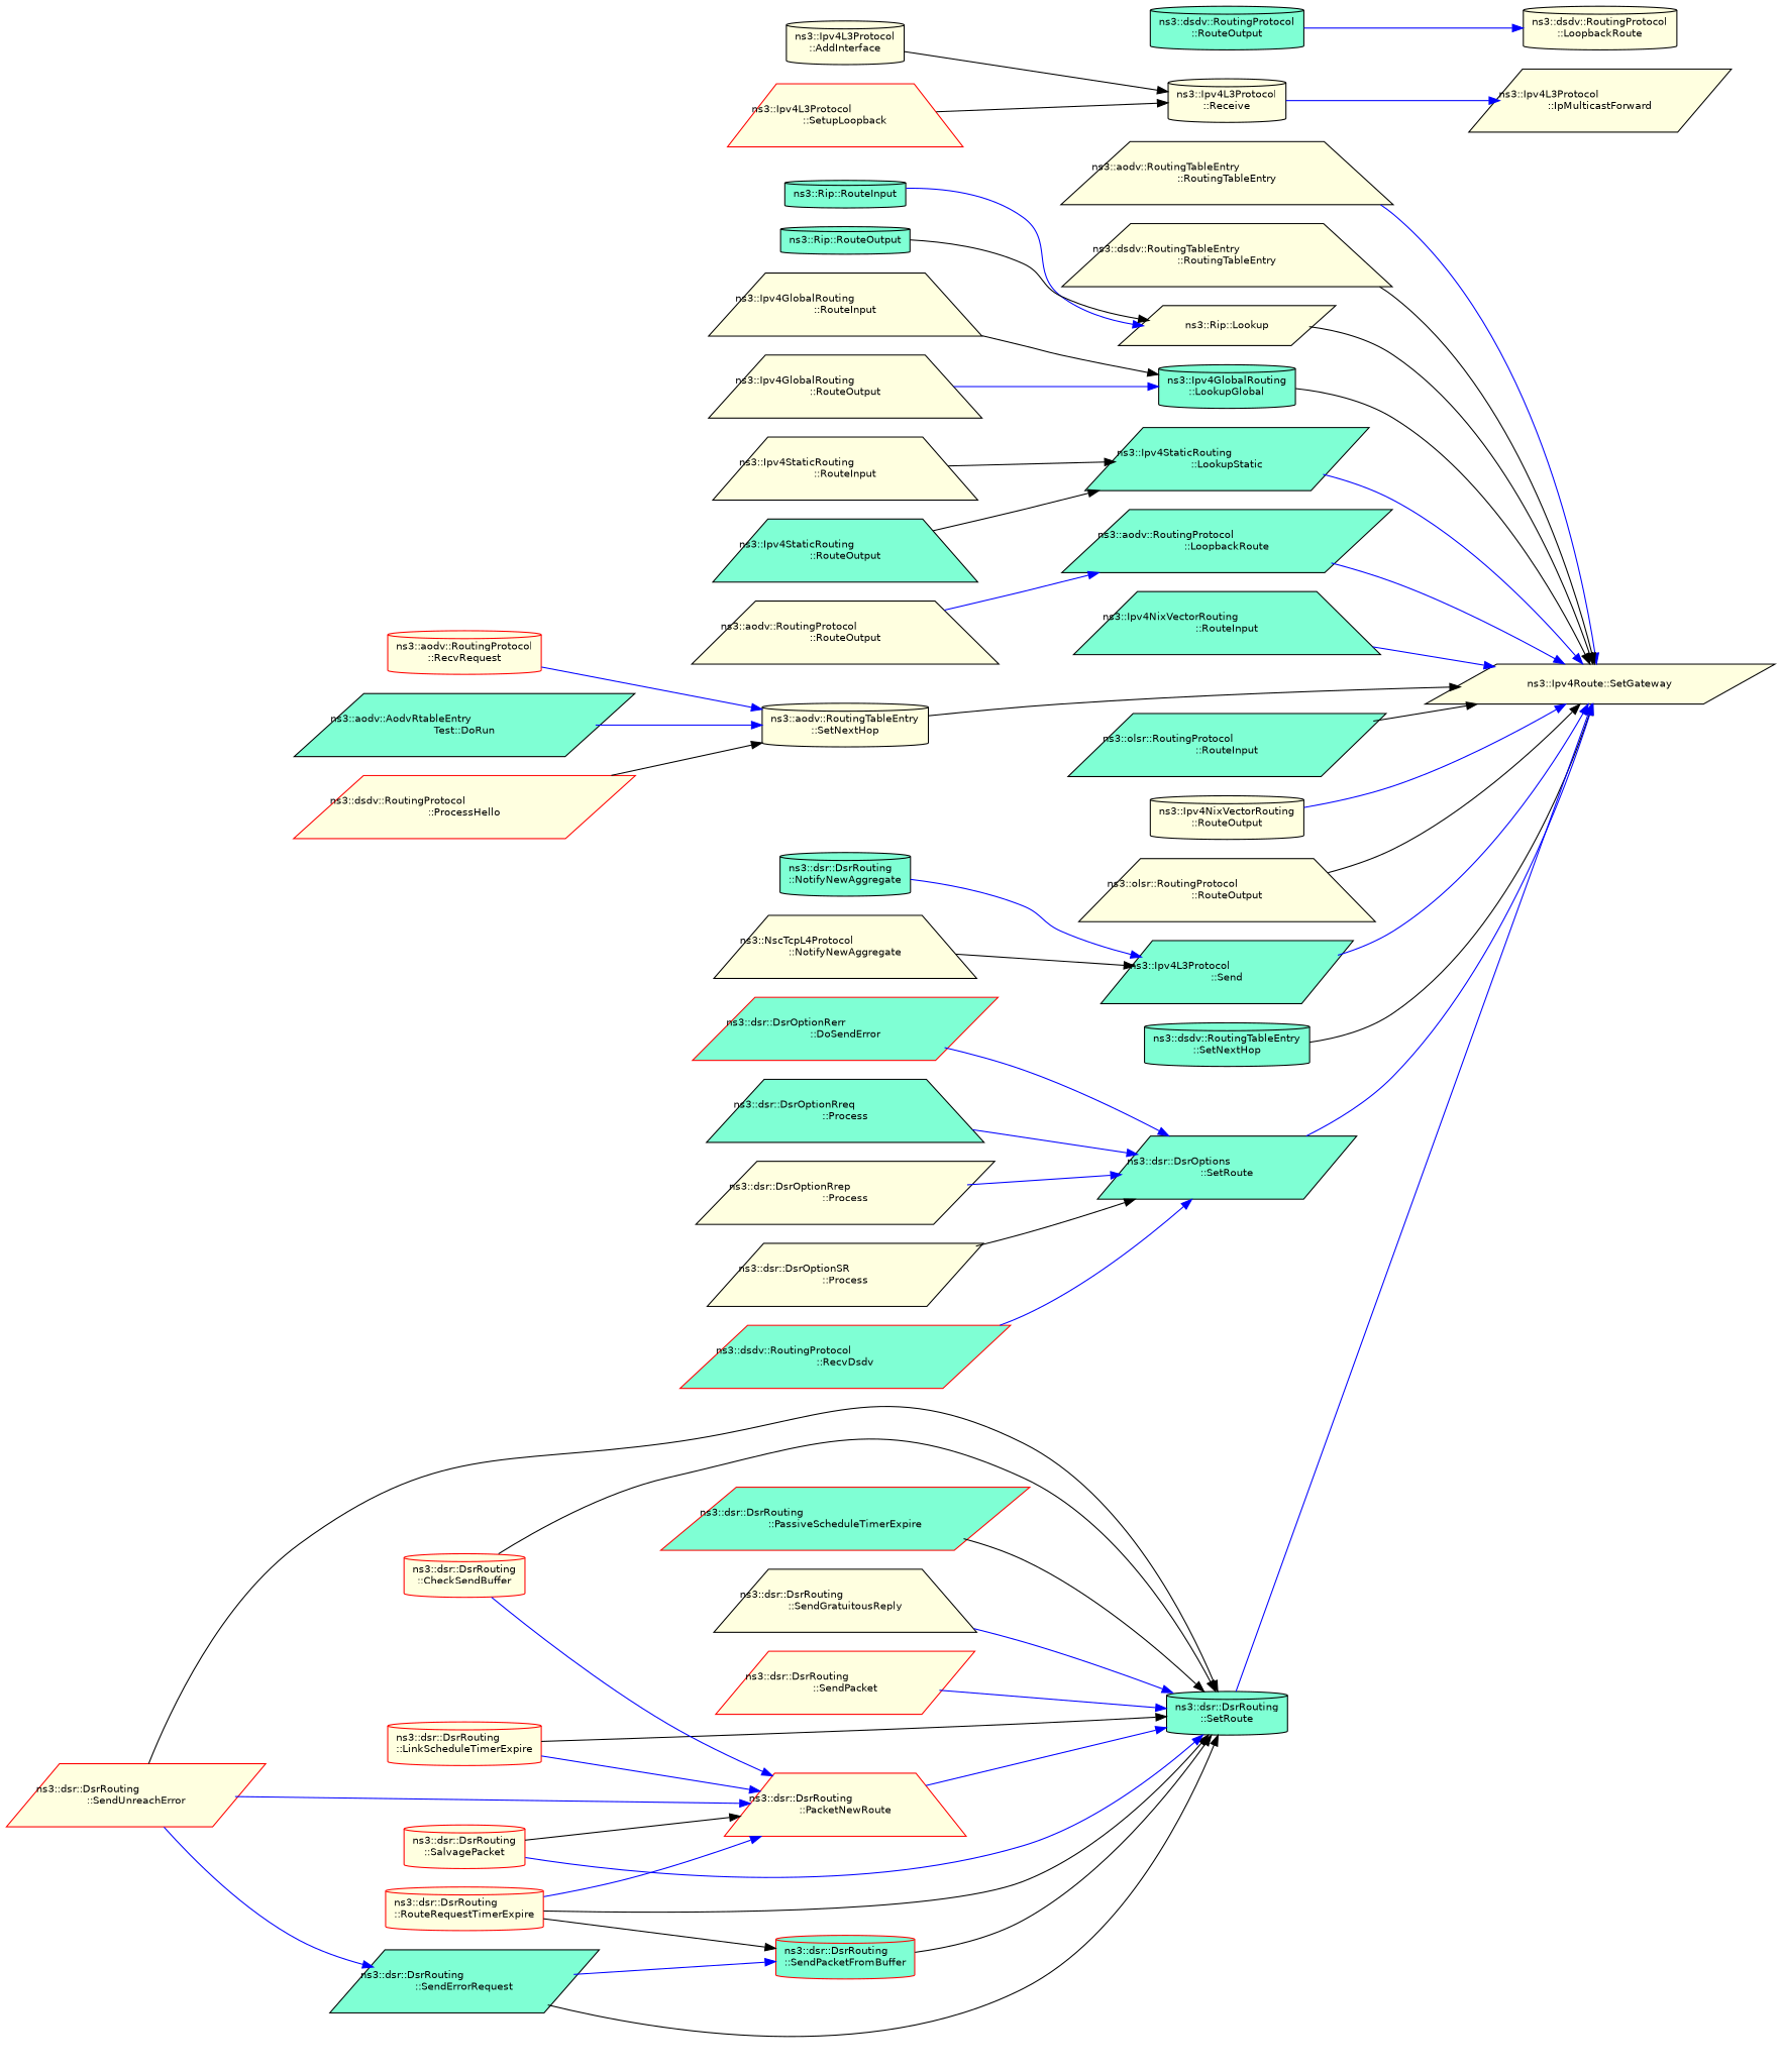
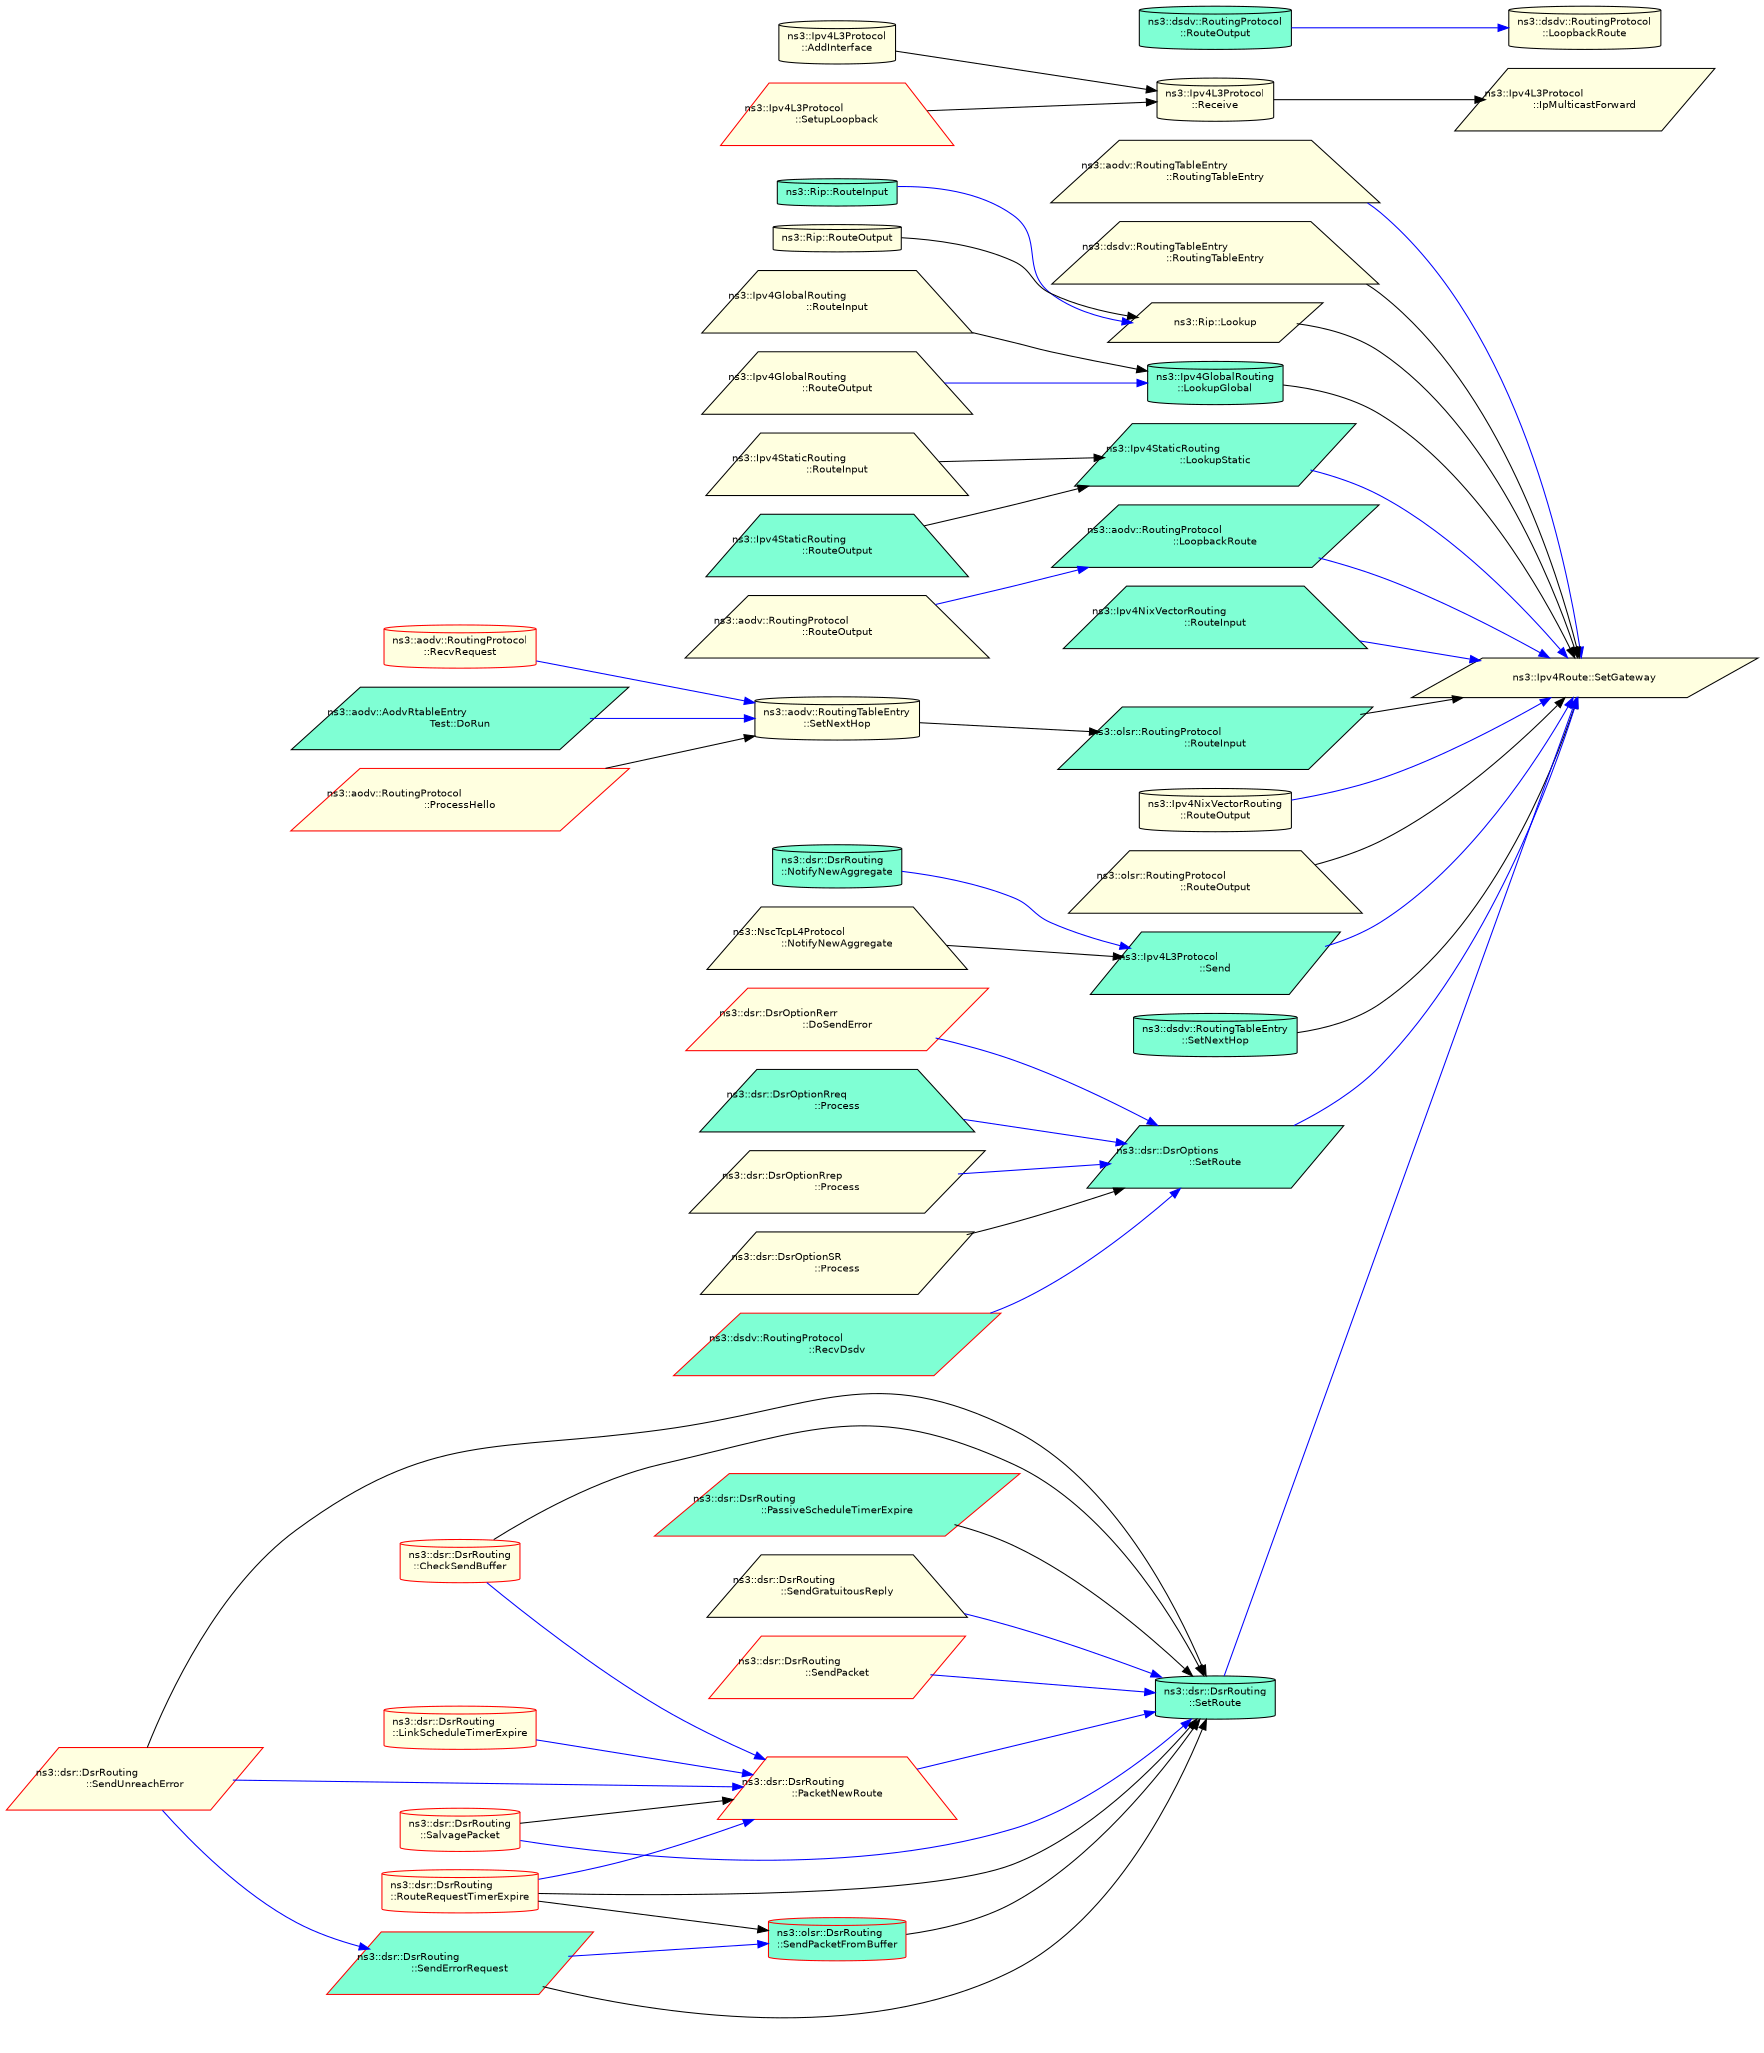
  digraph {
    rankdir=RL
    node [color=black fillcolor=lightyellow fontname=Helvetica fontsize=10 shape=parallelogram style=filled]
    edge [color=blue dir=back fontname=Helvetica fontsize=10 labelfontname=Helvetica labelfontsize=10 style=solid]
    n1 [fontcolor=black height=0.2 label="ns3::Ipv4Route::SetGateway" width=0.4]
    n2 [height=0.2 label="ns3::aodv::RoutingTableEntry\l::RoutingTableEntry" shape=trapezium width=0.4]
    n3 [height=0.2 label="ns3::dsdv::RoutingTableEntry\l::RoutingTableEntry" shape=trapezium width=0.4]
    n4 [height=0.2 label="ns3::Rip::Lookup" width=0.4]
    n5 [fillcolor=aquamarine height=0.2 label="ns3::Ipv4GlobalRouting\l::LookupGlobal" shape=cylinder width=0.4]
    n6 [fillcolor=aquamarine height=0.2 label="ns3::Ipv4StaticRouting\l::LookupStatic" width=0.4]
    n7 [fillcolor=aquamarine height=0.2 label="ns3::aodv::RoutingProtocol\l::LoopbackRoute" width=0.4]
    n8 [fillcolor=aquamarine height=0.2 label="ns3::Ipv4NixVectorRouting\l::RouteInput" shape=trapezium width=0.4]
    n9 [fillcolor=aquamarine height=0.2 label="ns3::olsr::RoutingProtocol\l::RouteInput" width=0.4]
    n10 [height=0.2 label="ns3::Ipv4NixVectorRouting\l::RouteOutput" shape=cylinder width=0.4]
    n11 [height=0.2 label="ns3::olsr::RoutingProtocol\l::RouteOutput" shape=trapezium width=0.4]
    n12 [fillcolor=aquamarine height=0.2 label="ns3::Ipv4L3Protocol\l::Send" width=0.4]
    n13 [height=0.2 label="ns3::aodv::RoutingTableEntry\l::SetNextHop" shape=cylinder width=0.4]
    n14 [fillcolor=aquamarine height=0.2 label="ns3::dsdv::RoutingTableEntry\l::SetNextHop" shape=cylinder width=0.4]
    n15 [fillcolor=aquamarine height=0.2 label="ns3::dsr::DsrOptions\l::SetRoute" width=0.4]
    n16 [fillcolor=aquamarine height=0.2 label="ns3::dsr::DsrRouting\l::SetRoute" shape=cylinder width=0.4]
    n17 [height=0.2 label="ns3::Ipv4L3Protocol\l::IpMulticastForward" width=0.4]
    n18 [height=0.2 label="ns3::Ipv4L3Protocol\l::Receive" shape=cylinder width=0.4]
    n19 [fillcolor=aquamarine height=0.2 label="ns3::Rip::RouteInput" shape=cylinder width=0.4]
-   n20 [fillcolor=aquamarine height=0.2 label="ns3::Rip::RouteOutput" shape=cylinder width=0.4]
+   n20 [height=0.2 label="ns3::Rip::RouteOutput" shape=cylinder width=0.4]
    n21 [height=0.2 label="ns3::Ipv4GlobalRouting\l::RouteInput" shape=trapezium width=0.4]
    n22 [height=0.2 label="ns3::Ipv4GlobalRouting\l::RouteOutput" shape=trapezium width=0.4]
    n23 [height=0.2 label="ns3::Ipv4StaticRouting\l::RouteInput" shape=trapezium width=0.4]
    n24 [fillcolor=aquamarine height=0.2 label="ns3::Ipv4StaticRouting\l::RouteOutput" shape=trapezium width=0.4]
    n25 [height=0.2 label="ns3::aodv::RoutingProtocol\l::RouteOutput" shape=trapezium width=0.4]
    n26 [height=0.2 label="ns3::dsdv::RoutingProtocol\l::LoopbackRoute" shape=cylinder width=0.4]
    n27 [fillcolor=aquamarine height=0.2 label="ns3::dsdv::RoutingProtocol\l::RouteOutput" shape=cylinder width=0.4]
    n28 [fillcolor=aquamarine height=0.2 label="ns3::dsr::DsrRouting\l::NotifyNewAggregate" shape=cylinder width=0.4]
    n29 [height=0.2 label="ns3::NscTcpL4Protocol\l::NotifyNewAggregate" shape=trapezium width=0.4]
    n30 [fillcolor=aquamarine height=0.2 label="ns3::aodv::AodvRtableEntry\lTest::DoRun" width=0.4]
-   n31 [color=red height=0.2 label="ns3::dsdv::RoutingProtocol\l::ProcessHello" width=0.4]
+   n31 [color=red height=0.2 label="ns3::aodv::RoutingProtocol\l::ProcessHello" width=0.4]
    n32 [color=red height=0.2 label="ns3::aodv::RoutingProtocol\l::RecvRequest" shape=cylinder width=0.4]
    n33 [color=red fillcolor=aquamarine height=0.2 label="ns3::dsdv::RoutingProtocol\l::RecvDsdv" width=0.4]
-   n34 [color=red fillcolor=aquamarine height=0.2 label="ns3::dsr::DsrOptionRerr\l::DoSendError" width=0.4]
+   n34 [color=red height=0.2 label="ns3::dsr::DsrOptionRerr\l::DoSendError" width=0.4]
    n35 [fillcolor=aquamarine height=0.2 label="ns3::dsr::DsrOptionRreq\l::Process" shape=trapezium width=0.4]
    n36 [height=0.2 label="ns3::dsr::DsrOptionRrep\l::Process" width=0.4]
    n37 [height=0.2 label="ns3::dsr::DsrOptionSR\l::Process" width=0.4]
    n38 [color=red height=0.2 label="ns3::dsr::DsrRouting\l::CheckSendBuffer" shape=cylinder width=0.4]
    n39 [color=red height=0.2 label="ns3::dsr::DsrRouting\l::LinkScheduleTimerExpire" shape=cylinder width=0.4]
    n40 [color=red height=0.2 label="ns3::dsr::DsrRouting\l::PacketNewRoute" shape=trapezium width=0.4]
    n41 [color=red height=0.2 label="ns3::dsr::DsrRouting\l::RouteRequestTimerExpire" shape=cylinder width=0.4]
    n42 [color=red height=0.2 label="ns3::dsr::DsrRouting\l::SalvagePacket" shape=cylinder width=0.4]
-   n43 [fillcolor=aquamarine height=0.2 label="ns3::dsr::DsrRouting\l::SendErrorRequest" width=0.4]
+   n43 [color=red fillcolor=aquamarine height=0.2 label="ns3::dsr::DsrRouting\l::SendErrorRequest" width=0.4]
    n44 [color=red height=0.2 label="ns3::dsr::DsrRouting\l::SendUnreachError" width=0.4]
    n45 [color=red fillcolor=aquamarine height=0.2 label="ns3::dsr::DsrRouting\l::PassiveScheduleTimerExpire" width=0.4]
    n46 [height=0.2 label="ns3::dsr::DsrRouting\l::SendGratuitousReply" shape=trapezium width=0.4]
    n47 [color=red height=0.2 label="ns3::dsr::DsrRouting\l::SendPacket" width=0.4]
-   n48 [color=red fillcolor=aquamarine height=0.2 label="ns3::dsr::DsrRouting\l::SendPacketFromBuffer" shape=cylinder width=0.4]
+   n48 [color=red fillcolor=aquamarine height=0.2 label="ns3::olsr::DsrRouting\l::SendPacketFromBuffer" shape=cylinder width=0.4]
    n49 [height=0.2 label="ns3::Ipv4L3Protocol\l::AddInterface" shape=cylinder width=0.4]
    n50 [color=red height=0.2 label="ns3::Ipv4L3Protocol\l::SetupLoopback" shape=trapezium width=0.4]
    n1 -> n2
    n1 -> n3 [color=black]
    n1 -> n4 [color=black]
    n1 -> n5 [color=black]
    n1 -> n6
    n1 -> n7
    n1 -> n8
    n1 -> n9 [color=black]
    n1 -> n10
    n1 -> n11 [color=black]
    n1 -> n12
-   n1 -> n13 [color=black]
+   n9 -> n13 [color=black]
    n1 -> n14 [color=black]
    n1 -> n15
    n1 -> n16
    n4 -> n19
    n4 -> n20 [color=black]
    n5 -> n21 [color=black]
    n5 -> n22
    n6 -> n23 [color=black]
    n6 -> n24 [color=black]
    n7 -> n25
    n12 -> n28
    n12 -> n29 [color=black]
    n13 -> n30
    n13 -> n31 [color=black]
    n13 -> n32
    n15 -> n33
    n15 -> n34
    n15 -> n35
    n15 -> n36
    n15 -> n37 [color=black]
    n16 -> n38 [color=black]
-   n16 -> n39 [color=black]
    n16 -> n40
    n16 -> n41 [color=black]
    n16 -> n42
    n16 -> n43 [color=black]
    n16 -> n44 [color=black]
    n16 -> n45 [color=black]
    n16 -> n46
    n16 -> n47
    n16 -> n48 [color=black]
-   n17 -> n18
+   n17 -> n18 [color=black]
    n18 -> n49 [color=black]
    n18 -> n50 [color=black]
    n26 -> n27
    n40 -> n38
    n40 -> n39
    n40 -> n41
    n40 -> n42 [color=black]
    n40 -> n44
    n43 -> n44
    n48 -> n41 [color=black]
    n48 -> n43
  }
